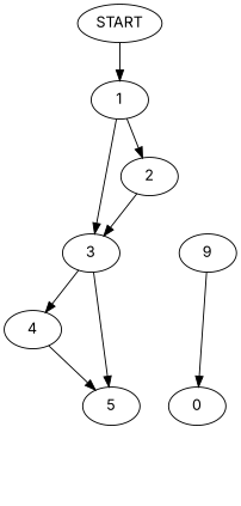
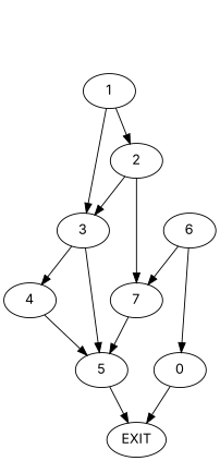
  digraph {
    fontname=Inter
    node [fontname=Inter]
    edge [fontname=Inter]
-   n1 [label=START]
    1
    2
    3
+   n5 [label=EXIT]
+   7
    4
    5
-   6 [label=9]
+   6
    n10 [label=0]
-   n1 -> 1
    1 -> 2
    1 -> 3
    2 -> 3
+   2 -> 7
    3 -> 4
    3 -> 5
+   7 -> 5
    4 -> 5
+   5 -> n5
+   6 -> 7
    6 -> n10
+   n10 -> n5
  }
